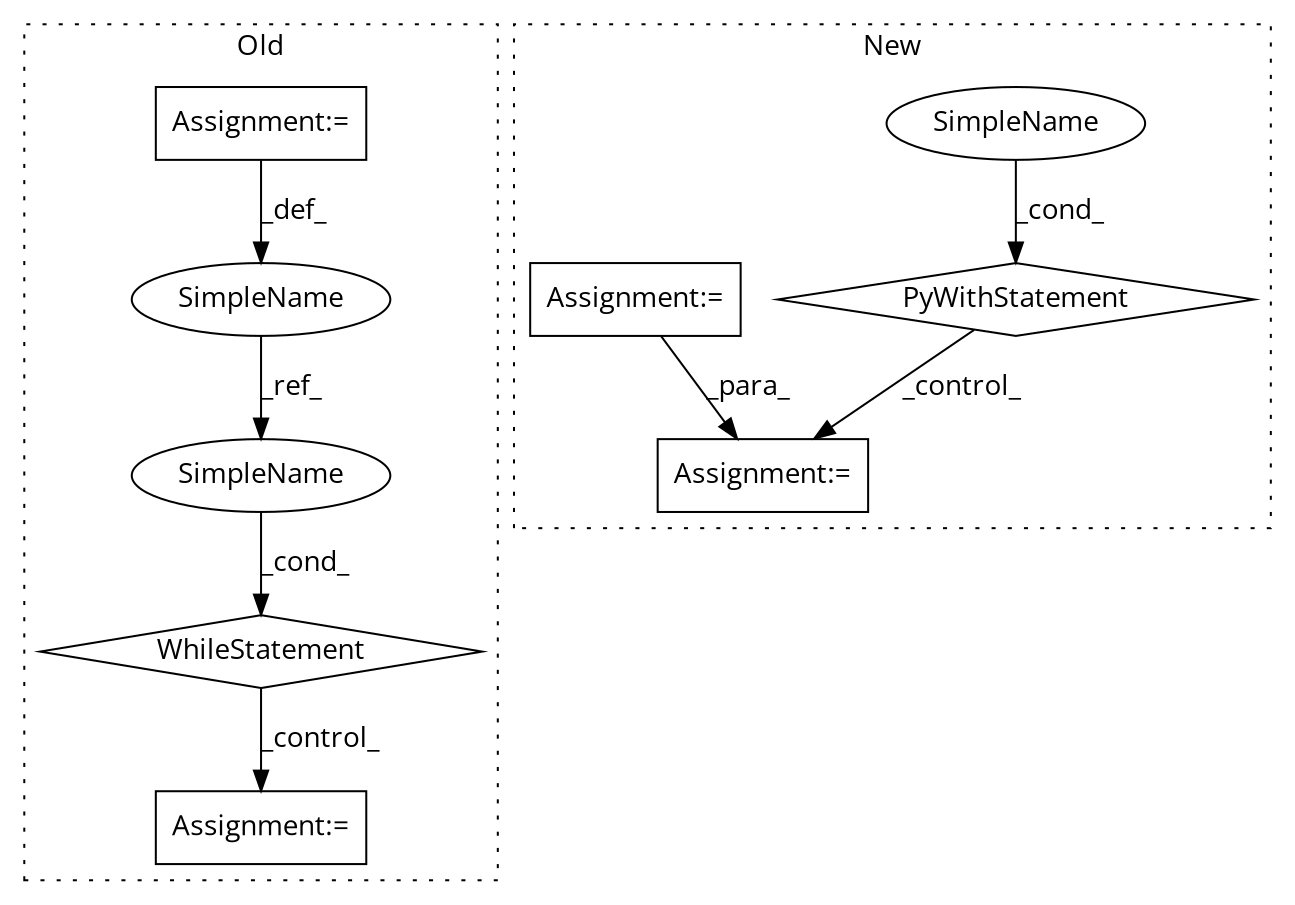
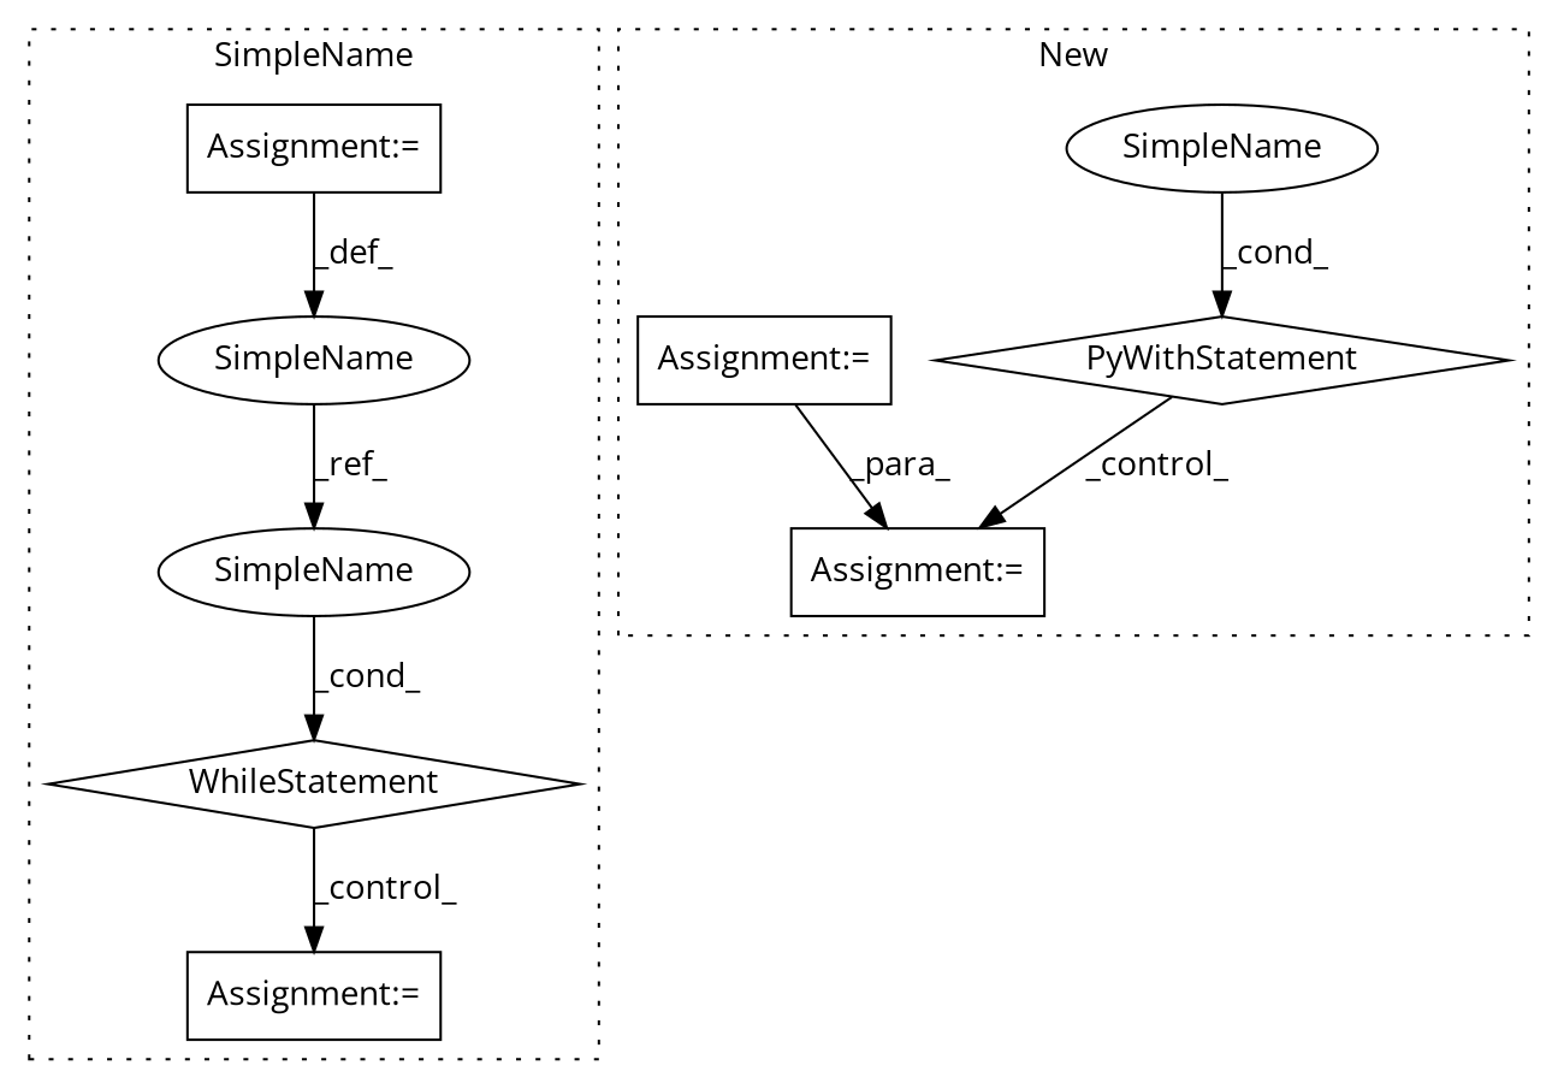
  digraph {
    fontname="Open Sans"
    node [a=7 l=1 shape=box fontname="Open Sans"]
    edge [fontname="Open Sans"]
    n1 [a=61 l="7,2" label=WhileStatement s="512,528" shape=diamond]
    n2 [label="Assignment:=" s=759]
    n3 [a=42 l=9 label=SimpleName s=494 shape=ellipse]
    n4 [label="Assignment:=" s=503]
    n5 [a=42 l=9 label=SimpleName s=519 shape=ellipse]
    n6 [a=104 l="10,2" label=PyWithStatement s="559,584" shape=diamond]
    n7 [l=2 label="Assignment:=" s=748]
    n8 [a=42 label=SimpleName shape=ellipse l=""]
    n9 [label="Assignment:=" s=539]
    subgraph cluster_1 {
-     label=Old
+     label=SimpleName
      style=dotted
      n1
      n2
      n3
      n4
      n5
    }
    subgraph cluster_2 {
      label=New
      style=dotted
      n6
      n7
      n8
      n9
    }
    n1 -> n2 [label=_control_]
    n3 -> n5 [label=_ref_]
    n4 -> n3 [label=_def_]
    n5 -> n1 [label=_cond_]
    n6 -> n7 [label=_control_]
    n8 -> n6 [label=_cond_]
    n9 -> n7 [label=_para_]
  }
